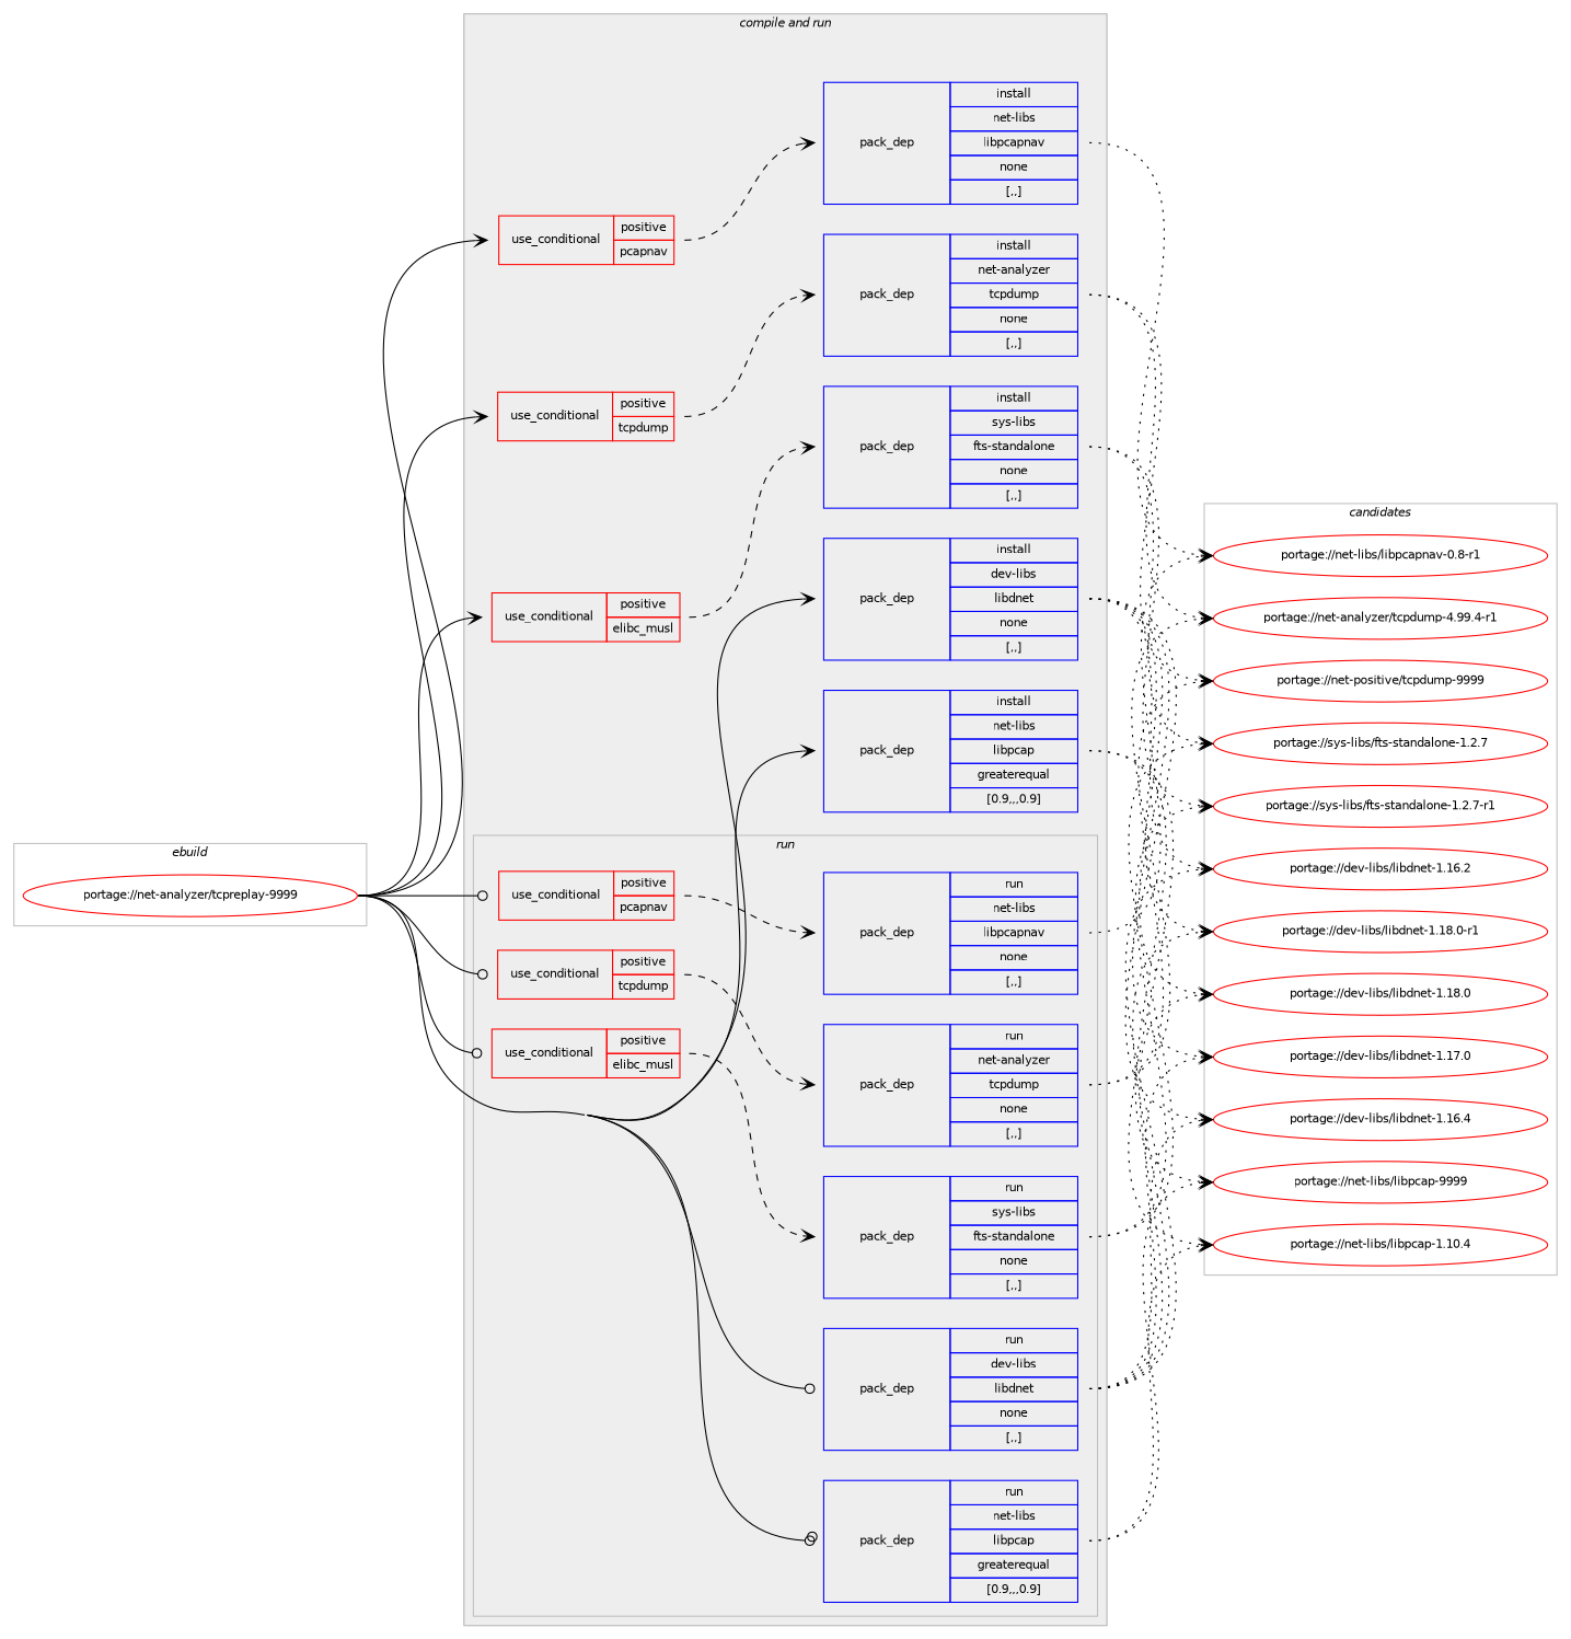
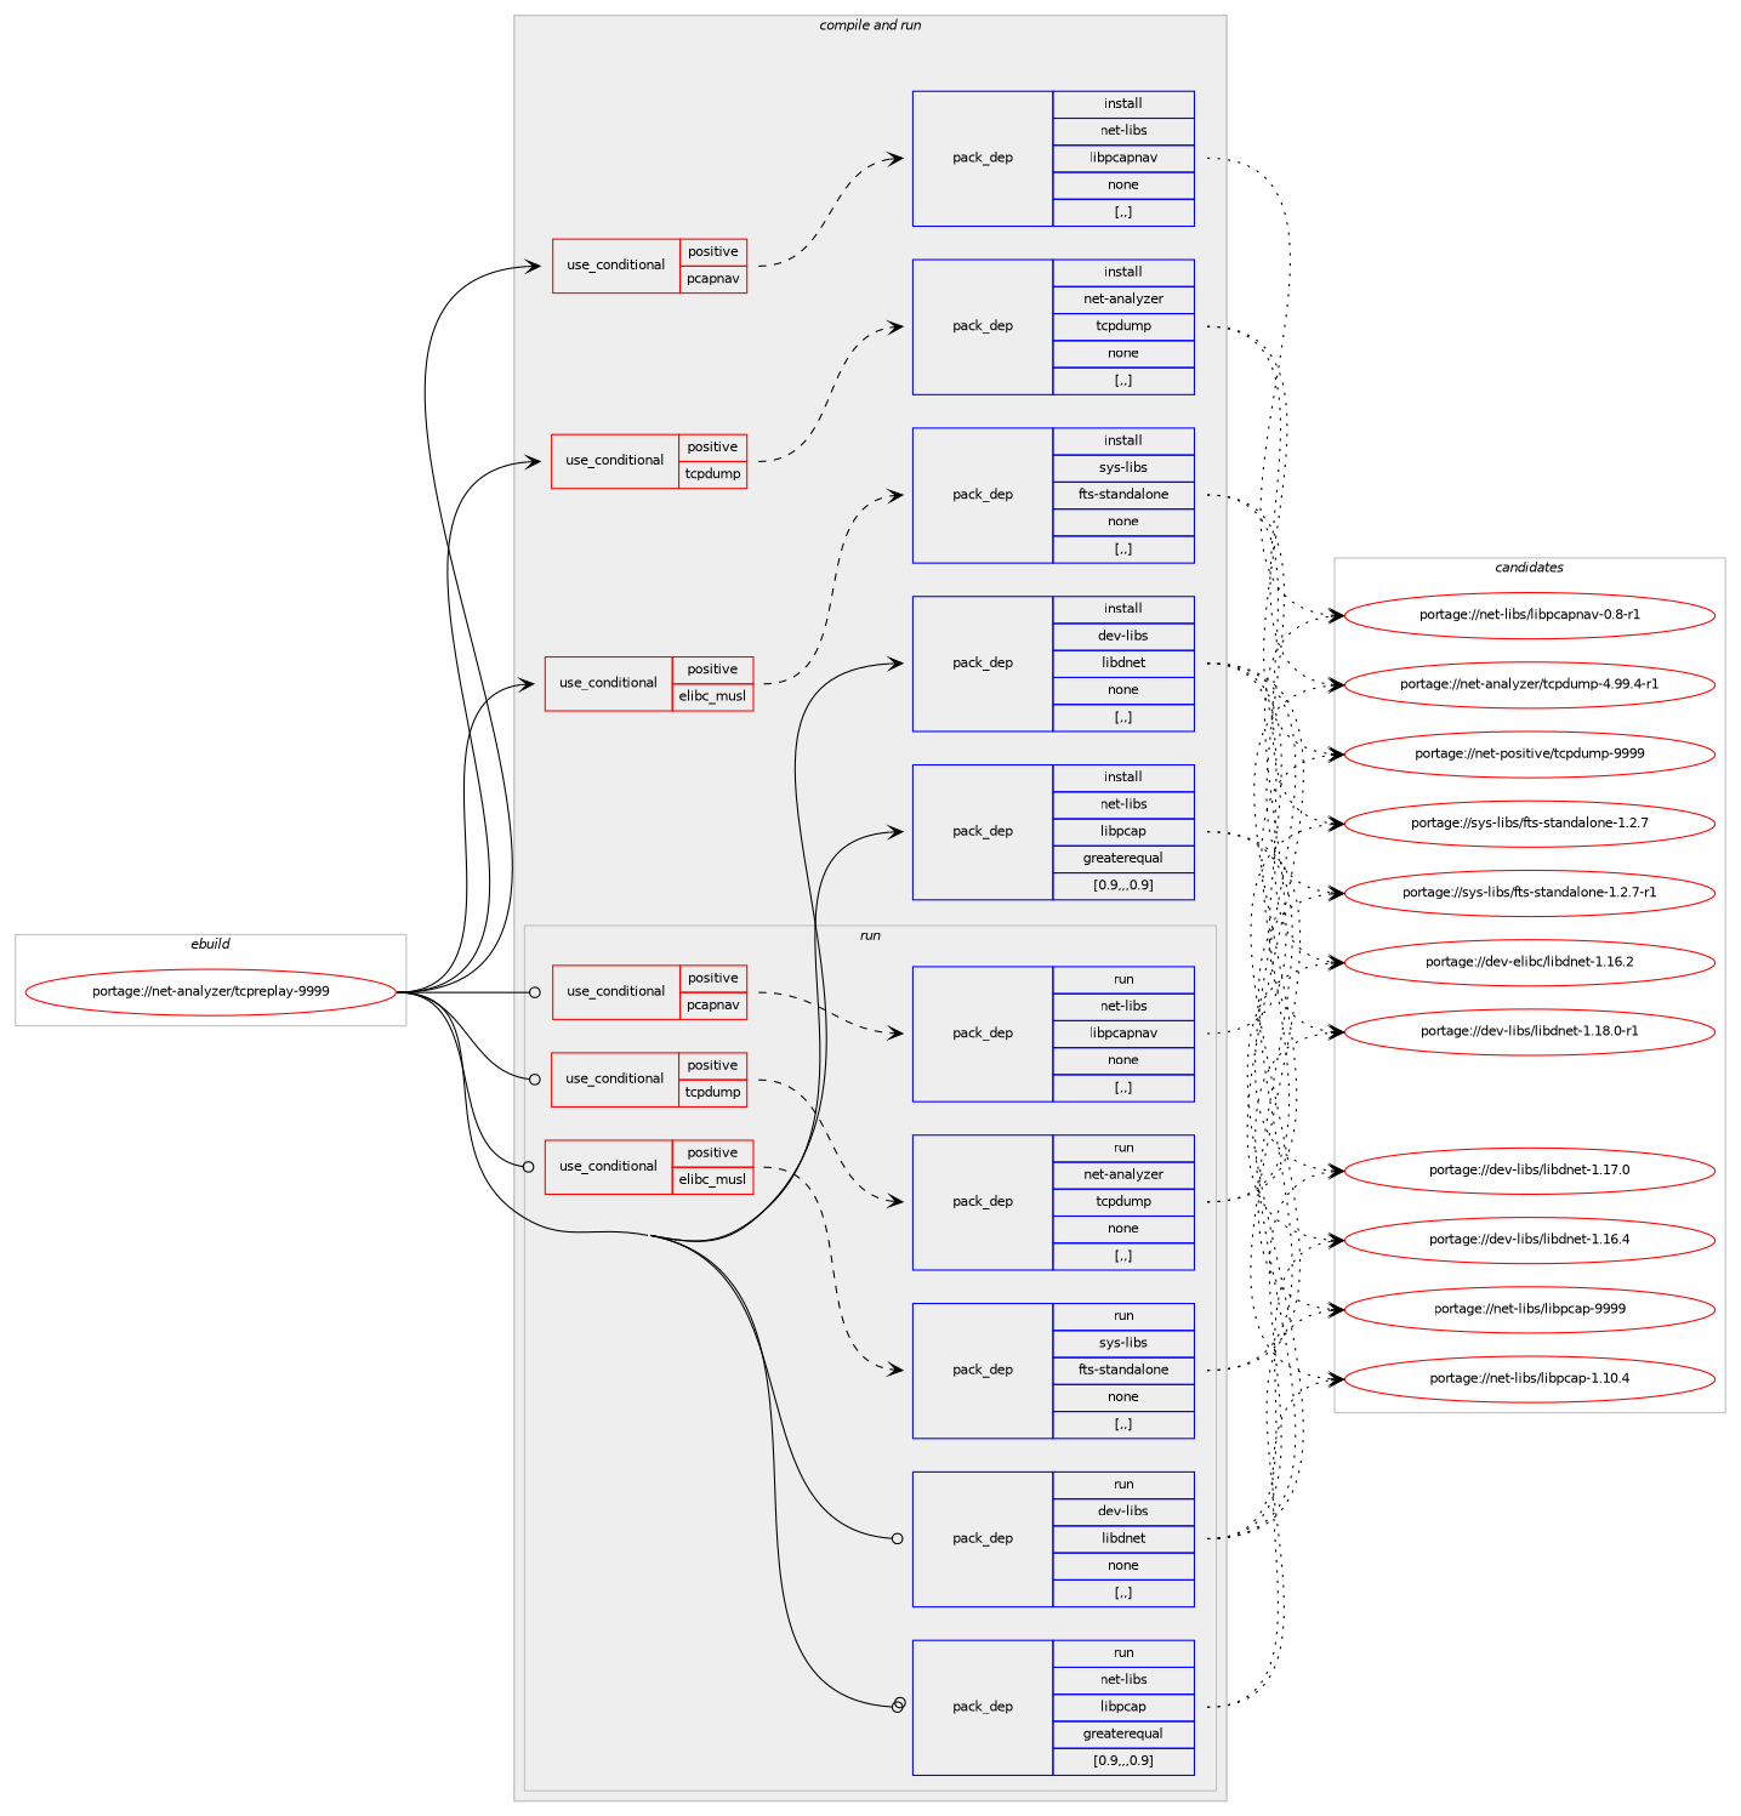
  digraph {
    compound=true
    concentrate=true
    fontname=Helvetica
    fontsize=10
    newrank=true
    rankdir=LR
    ranksep=1.5
    node [color=red fontname=Helvetica fontsize=10 shape=none]
    edge [arrowhead=vee headport=w style=dotted tailport=e weight=100]
    n1 [label="portage://net-analyzer/tcpreplay-9999" width=4 shape=""]
    n2 [color=blue label=<<TABLE BORDER="0" CELLBORDER="1" CELLSPACING="0" CELLPADDING="4" WIDTH="220"><TR><TD ROWSPAN="6" CELLPADDING="30">pack_dep</TD></TR><TR><TD WIDTH="110">install</TD></TR><TR><TD>sys-libs</TD></TR><TR><TD>fts-standalone</TD></TR><TR><TD>none</TD></TR><TR><TD>[,,]</TD></TR></TABLE>>]
    n3 [label=<<TABLE BORDER="0" CELLBORDER="1" CELLSPACING="0" CELLPADDING="4"><TR><TD ROWSPAN="3" CELLPADDING="10">use_conditional</TD></TR><TR><TD>positive</TD></TR><TR><TD>elibc_musl</TD></TR></TABLE>>]
    n4 [color=blue label=<<TABLE BORDER="0" CELLBORDER="1" CELLSPACING="0" CELLPADDING="4" WIDTH="220"><TR><TD ROWSPAN="6" CELLPADDING="30">pack_dep</TD></TR><TR><TD WIDTH="110">install</TD></TR><TR><TD>net-libs</TD></TR><TR><TD>libpcapnav</TD></TR><TR><TD>none</TD></TR><TR><TD>[,,]</TD></TR></TABLE>>]
    n5 [label=<<TABLE BORDER="0" CELLBORDER="1" CELLSPACING="0" CELLPADDING="4"><TR><TD ROWSPAN="3" CELLPADDING="10">use_conditional</TD></TR><TR><TD>positive</TD></TR><TR><TD>pcapnav</TD></TR></TABLE>>]
    n6 [color=blue label=<<TABLE BORDER="0" CELLBORDER="1" CELLSPACING="0" CELLPADDING="4" WIDTH="220"><TR><TD ROWSPAN="6" CELLPADDING="30">pack_dep</TD></TR><TR><TD WIDTH="110">install</TD></TR><TR><TD>net-analyzer</TD></TR><TR><TD>tcpdump</TD></TR><TR><TD>none</TD></TR><TR><TD>[,,]</TD></TR></TABLE>>]
    n7 [label=<<TABLE BORDER="0" CELLBORDER="1" CELLSPACING="0" CELLPADDING="4"><TR><TD ROWSPAN="3" CELLPADDING="10">use_conditional</TD></TR><TR><TD>positive</TD></TR><TR><TD>tcpdump</TD></TR></TABLE>>]
    n8 [color=blue label=<<TABLE BORDER="0" CELLBORDER="1" CELLSPACING="0" CELLPADDING="4" WIDTH="220"><TR><TD ROWSPAN="6" CELLPADDING="30">pack_dep</TD></TR><TR><TD WIDTH="110">install</TD></TR><TR><TD>dev-libs</TD></TR><TR><TD>libdnet</TD></TR><TR><TD>none</TD></TR><TR><TD>[,,]</TD></TR></TABLE>>]
    n9 [color=blue label=<<TABLE BORDER="0" CELLBORDER="1" CELLSPACING="0" CELLPADDING="4" WIDTH="220"><TR><TD ROWSPAN="6" CELLPADDING="30">pack_dep</TD></TR><TR><TD WIDTH="110">install</TD></TR><TR><TD>net-libs</TD></TR><TR><TD>libpcap</TD></TR><TR><TD>greaterequal</TD></TR><TR><TD>[0.9,,,0.9]</TD></TR></TABLE>>]
    n10 [color=blue label=<<TABLE BORDER="0" CELLBORDER="1" CELLSPACING="0" CELLPADDING="4" WIDTH="220"><TR><TD ROWSPAN="6" CELLPADDING="30">pack_dep</TD></TR><TR><TD WIDTH="110">run</TD></TR><TR><TD>sys-libs</TD></TR><TR><TD>fts-standalone</TD></TR><TR><TD>none</TD></TR><TR><TD>[,,]</TD></TR></TABLE>>]
    n11 [label=<<TABLE BORDER="0" CELLBORDER="1" CELLSPACING="0" CELLPADDING="4"><TR><TD ROWSPAN="3" CELLPADDING="10">use_conditional</TD></TR><TR><TD>positive</TD></TR><TR><TD>elibc_musl</TD></TR></TABLE>>]
    n12 [color=blue label=<<TABLE BORDER="0" CELLBORDER="1" CELLSPACING="0" CELLPADDING="4" WIDTH="220"><TR><TD ROWSPAN="6" CELLPADDING="30">pack_dep</TD></TR><TR><TD WIDTH="110">run</TD></TR><TR><TD>net-libs</TD></TR><TR><TD>libpcapnav</TD></TR><TR><TD>none</TD></TR><TR><TD>[,,]</TD></TR></TABLE>>]
    n13 [label=<<TABLE BORDER="0" CELLBORDER="1" CELLSPACING="0" CELLPADDING="4"><TR><TD ROWSPAN="3" CELLPADDING="10">use_conditional</TD></TR><TR><TD>positive</TD></TR><TR><TD>pcapnav</TD></TR></TABLE>>]
    n14 [color=blue label=<<TABLE BORDER="0" CELLBORDER="1" CELLSPACING="0" CELLPADDING="4" WIDTH="220"><TR><TD ROWSPAN="6" CELLPADDING="30">pack_dep</TD></TR><TR><TD WIDTH="110">run</TD></TR><TR><TD>net-analyzer</TD></TR><TR><TD>tcpdump</TD></TR><TR><TD>none</TD></TR><TR><TD>[,,]</TD></TR></TABLE>>]
    n15 [label=<<TABLE BORDER="0" CELLBORDER="1" CELLSPACING="0" CELLPADDING="4"><TR><TD ROWSPAN="3" CELLPADDING="10">use_conditional</TD></TR><TR><TD>positive</TD></TR><TR><TD>tcpdump</TD></TR></TABLE>>]
    n16 [color=blue label=<<TABLE BORDER="0" CELLBORDER="1" CELLSPACING="0" CELLPADDING="4" WIDTH="220"><TR><TD ROWSPAN="6" CELLPADDING="30">pack_dep</TD></TR><TR><TD WIDTH="110">run</TD></TR><TR><TD>dev-libs</TD></TR><TR><TD>libdnet</TD></TR><TR><TD>none</TD></TR><TR><TD>[,,]</TD></TR></TABLE>>]
    n17 [color=blue label=<<TABLE BORDER="0" CELLBORDER="1" CELLSPACING="0" CELLPADDING="4" WIDTH="220"><TR><TD ROWSPAN="6" CELLPADDING="30">pack_dep</TD></TR><TR><TD WIDTH="110">run</TD></TR><TR><TD>net-libs</TD></TR><TR><TD>libpcap</TD></TR><TR><TD>greaterequal</TD></TR><TR><TD>[0.9,,,0.9]</TD></TR></TABLE>>]
    n18 [label="portage://sys-libs/fts-standalone-1.2.7-r1" width=4 shape=""]
    n19 [label="portage://sys-libs/fts-standalone-1.2.7" width=4 shape=""]
    n20 [label="portage://net-libs/libpcapnav-0.8-r1" width=4 shape=""]
    n21 [label="portage://dev-libs/libdnet-1.18.0-r1" width=4 shape=""]
-   n22 [label="portage://dev-libs/libdnet-1.18.0" width=4 shape=""]
    n23 [label="portage://dev-libs/libdnet-1.17.0" width=4 shape=""]
    n24 [label="portage://dev-libs/libdnet-1.16.4" width=4 shape=""]
-   n25 [label="portage://dev-libs/libdnet-1.16.2" width=4 shape=""]
+   n25 [label="portage://dev-elibc/libdnet-1.16.2" width=4 shape=""]
    n26 [label="portage://net-positive/tcpdump-9999" width=4 shape=""]
    n27 [label="portage://net-analyzer/tcpdump-4.99.4-r1" width=4 shape=""]
    n28 [label="portage://net-libs/libpcap-9999" width=4 shape=""]
    n29 [label="portage://net-libs/libpcap-1.10.4" width=4 shape=""]
    subgraph cluster_1 {
      color=gray
      label=<<i>ebuild</i>>
      n1
    }
    subgraph cluster_2 {
      color=gray
      label=<<i>dependencies</i>>
      subgraph cluster_3 {
        color=gray
        fillcolor="#eeeeee"
        label=<<i>compile</i>>
        style=filled
        subgraph sub_4 {
          color=gray
          fillcolor="#eeeeee"
          label=<<i>compile</i>>
          style=filled
          n3
          subgraph sub_5 {
            color=gray
            fillcolor="#eeeeee"
            label=<<i>compile</i>>
            style=filled
            n2
          }
        }
        subgraph sub_6 {
          color=gray
          fillcolor="#eeeeee"
          label=<<i>compile</i>>
          style=filled
          n5
          subgraph sub_7 {
            color=gray
            fillcolor="#eeeeee"
            label=<<i>compile</i>>
            style=filled
            n4
          }
        }
        subgraph sub_8 {
          color=gray
          fillcolor="#eeeeee"
          label=<<i>compile</i>>
          style=filled
          n7
          subgraph sub_9 {
            color=gray
            fillcolor="#eeeeee"
            label=<<i>compile</i>>
            style=filled
            n6
          }
        }
        subgraph sub_10 {
          color=gray
          fillcolor="#eeeeee"
          label=<<i>compile</i>>
          style=filled
          n8
        }
        subgraph sub_11 {
          color=gray
          fillcolor="#eeeeee"
          label=<<i>compile</i>>
          style=filled
          n9
        }
      }
      subgraph cluster_12 {
        color=gray
        fillcolor="#eeeeee"
        label=<<i>compile and run</i>>
        style=filled
      }
      subgraph cluster_13 {
        color=gray
        fillcolor="#eeeeee"
        label=<<i>run</i>>
        style=filled
        subgraph sub_14 {
          color=gray
          fillcolor="#eeeeee"
          label=<<i>run</i>>
          style=filled
          n11
          subgraph sub_15 {
            color=gray
            fillcolor="#eeeeee"
            label=<<i>run</i>>
            style=filled
            n10
          }
        }
        subgraph sub_16 {
          color=gray
          fillcolor="#eeeeee"
          label=<<i>run</i>>
          style=filled
          n13
          subgraph sub_17 {
            color=gray
            fillcolor="#eeeeee"
            label=<<i>run</i>>
            style=filled
            n12
          }
        }
        subgraph sub_18 {
          color=gray
          fillcolor="#eeeeee"
          label=<<i>run</i>>
          style=filled
          n15
          subgraph sub_19 {
            color=gray
            fillcolor="#eeeeee"
            label=<<i>run</i>>
            style=filled
            n14
          }
        }
        subgraph sub_20 {
          color=gray
          fillcolor="#eeeeee"
          label=<<i>run</i>>
          style=filled
          n16
        }
        subgraph sub_21 {
          color=gray
          fillcolor="#eeeeee"
          label=<<i>run</i>>
          style=filled
          n17
        }
      }
    }
    subgraph cluster_22 {
      color=gray
      label=<<i>candidates</i>>
      rank=same
      subgraph sub_23 {
        color=black
        label=<<i>candidates</i>>
        nodesep=1
        rank=same
        n18
        n19
      }
      subgraph sub_24 {
        color=black
        label=<<i>candidates</i>>
        nodesep=1
        rank=same
        n20
      }
      subgraph sub_25 {
        color=black
        label=<<i>candidates</i>>
        nodesep=1
        rank=same
        n21
-       n22
        n23
        n24
        n25
      }
      subgraph sub_26 {
        color=black
        label=<<i>candidates</i>>
        nodesep=1
        rank=same
        n26
        n27
      }
      subgraph sub_27 {
        color=black
        label=<<i>candidates</i>>
        nodesep=1
        rank=same
        n28
        n29
      }
      subgraph sub_28 {
        color=black
        label=<<i>candidates</i>>
        nodesep=1
        rank=same
        n18
        n19
      }
      subgraph sub_29 {
        color=black
        label=<<i>candidates</i>>
        nodesep=1
        rank=same
        n20
      }
      subgraph sub_30 {
        color=black
        label=<<i>candidates</i>>
        nodesep=1
        rank=same
        n26
        n27
      }
      subgraph sub_31 {
        color=black
        label=<<i>candidates</i>>
        nodesep=1
        rank=same
        n21
-       n22
        n23
        n24
        n25
      }
      subgraph sub_32 {
        color=black
        label=<<i>candidates</i>>
        nodesep=1
        rank=same
        n28
        n29
      }
    }
    n1 -> n3 [style=solid weight=20]
    n1 -> n5 [style=solid weight=20]
    n1 -> n7 [style=solid weight=20]
    n1 -> n8 [style=solid weight=20]
    n1 -> n9 [style=solid weight=20]
    n1 -> n11 [arrowhead=odot style=solid weight=20]
    n1 -> n13 [arrowhead=odot style=solid weight=20]
    n1 -> n15 [arrowhead=odot style=solid weight=20]
    n1 -> n16 [arrowhead=odot style=solid weight=20]
    n1 -> n17 [arrowhead=odot style=solid weight=20]
    n2 -> n18
    n2 -> n19
    n3 -> n2 [style=dashed weight=20]
    n4 -> n20
    n5 -> n4 [style=dashed weight=20]
    n6 -> n26
    n6 -> n27
    n7 -> n6 [style=dashed weight=20]
    n8 -> n21
-   n8 -> n22
    n8 -> n23
    n8 -> n24
    n8 -> n25
    n9 -> n28
    n9 -> n29
    n10 -> n18
    n10 -> n19
    n11 -> n10 [style=dashed weight=20]
    n12 -> n20
    n13 -> n12 [style=dashed weight=20]
    n14 -> n26
    n14 -> n27
    n15 -> n14 [style=dashed weight=20]
    n16 -> n21
-   n16 -> n22
    n16 -> n23
    n16 -> n24
    n16 -> n25
    n17 -> n28
    n17 -> n29
  }
